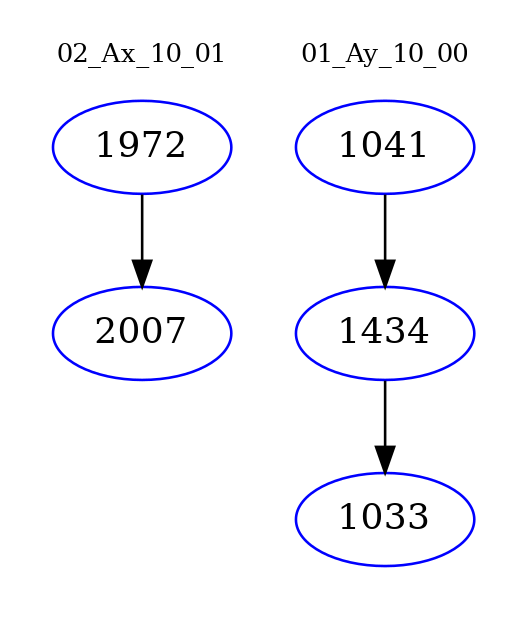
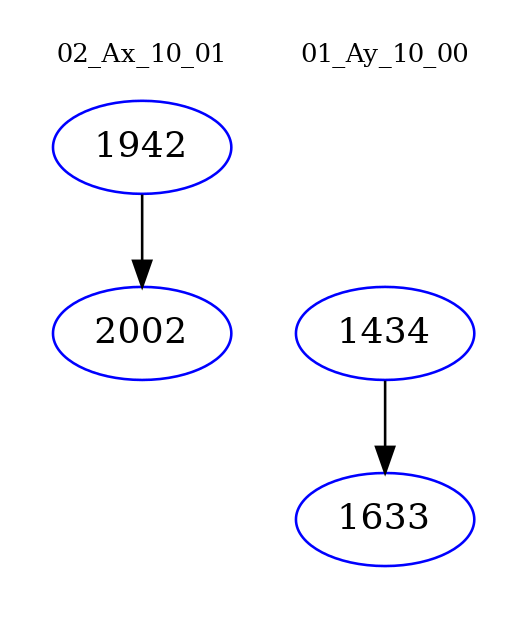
  digraph {
    node [color=blue]
    edge [color=black]
-   n1 [label=1972]
-   n2 [label=2007]
-   n3 [label=1041]
+   n1 [label=1942]
+   n2 [label=2002]
    n4 [label=1434]
-   n5 [label=1033]
+   n5 [label=1633]
    subgraph cluster_1 {
      color=white
      fontsize=10
      label="02_Ax_10_01"
      n1
      n2
    }
    subgraph cluster_2 {
      color=white
      fontsize=10
      label="01_Ay_10_00"
-     n3
      n4
      n5
    }
    n1 -> n2
-   n3 -> n4
    n4 -> n5
  }
